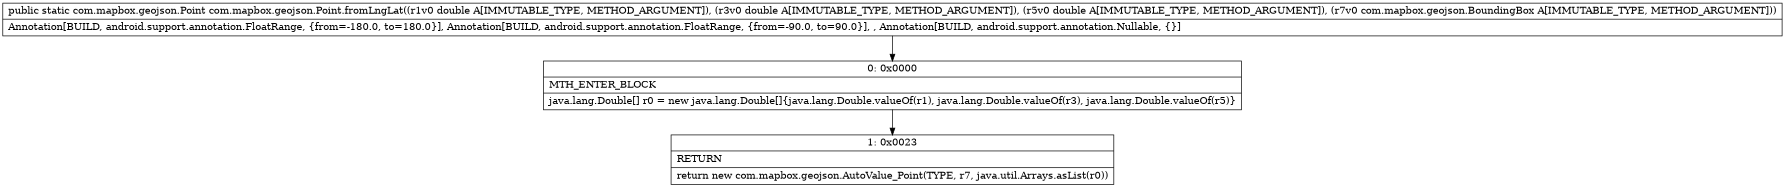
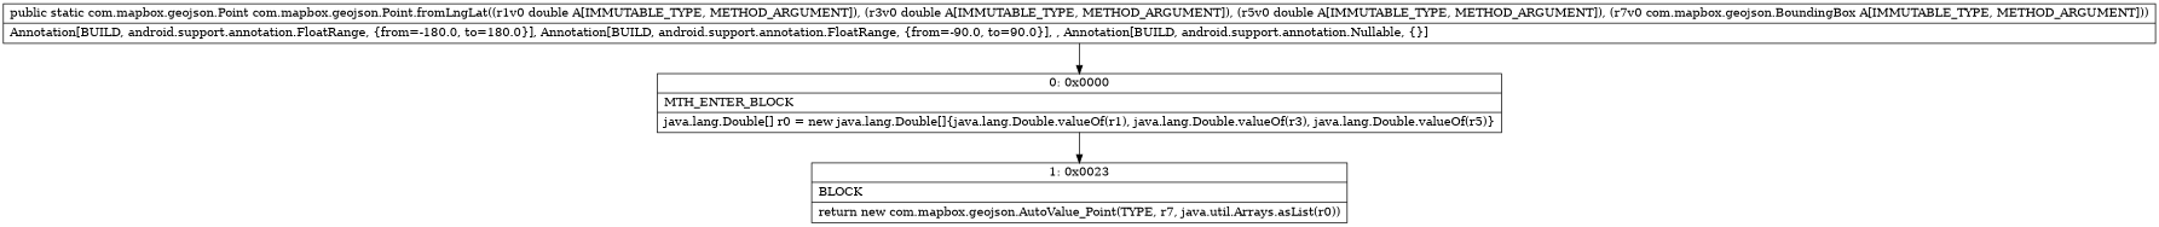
  digraph {
    node [shape=record]
    n1 [label="{0\:\ 0x0000|MTH_ENTER_BLOCK\l|java.lang.Double[] r0 = new java.lang.Double[]\{java.lang.Double.valueOf(r1), java.lang.Double.valueOf(r3), java.lang.Double.valueOf(r5)\}\l}"]
-   n2 [label="{1\:\ 0x0023|RETURN\l|return new com.mapbox.geojson.AutoValue_Point(TYPE, r7, java.util.Arrays.asList(r0))\l}"]
+   n2 [label="{1\:\ 0x0023|BLOCK\l|return new com.mapbox.geojson.AutoValue_Point(TYPE, r7, java.util.Arrays.asList(r0))\l}"]
    n3 [label="{public static com.mapbox.geojson.Point com.mapbox.geojson.Point.fromLngLat((r1v0 double A[IMMUTABLE_TYPE, METHOD_ARGUMENT]), (r3v0 double A[IMMUTABLE_TYPE, METHOD_ARGUMENT]), (r5v0 double A[IMMUTABLE_TYPE, METHOD_ARGUMENT]), (r7v0 com.mapbox.geojson.BoundingBox A[IMMUTABLE_TYPE, METHOD_ARGUMENT]))  | Annotation[BUILD, android.support.annotation.FloatRange, \{from=\-180.0, to=180.0\}], Annotation[BUILD, android.support.annotation.FloatRange, \{from=\-90.0, to=90.0\}], , Annotation[BUILD, android.support.annotation.Nullable, \{\}]\l}"]
    n1 -> n2
    n3 -> n1
  }
